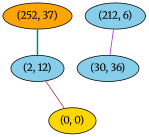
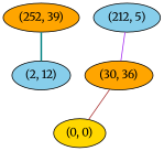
  graph {
    fontname=Merriweather
    node [fillcolor=orange fontname=Merriweather style=filled]
    edge [fontname=Merriweather style=solid]
-   "(30, 36)" [fillcolor=skyblue]
-   "(212, 5)" [fillcolor=skyblue label="(212, 6)"]
-   "(252, 39)" [label="(252, 37)"]
+   "(30, 36)"
+   "(212, 5)" [fillcolor=skyblue]
+   "(252, 39)"
    n4 [fillcolor=skyblue label="(2, 12)"]
    "(0, 0)" [fillcolor=gold]
    "(212, 5)" -- "(30, 36)" [color=purple weight=1]
    "(252, 39)" -- n4 [color=teal style=bold weight=2]
-   n4 -- "(0, 0)" [color=brown weight=4]
+   "(30, 36)" -- "(0, 0)" [color=brown weight=4]
  }
